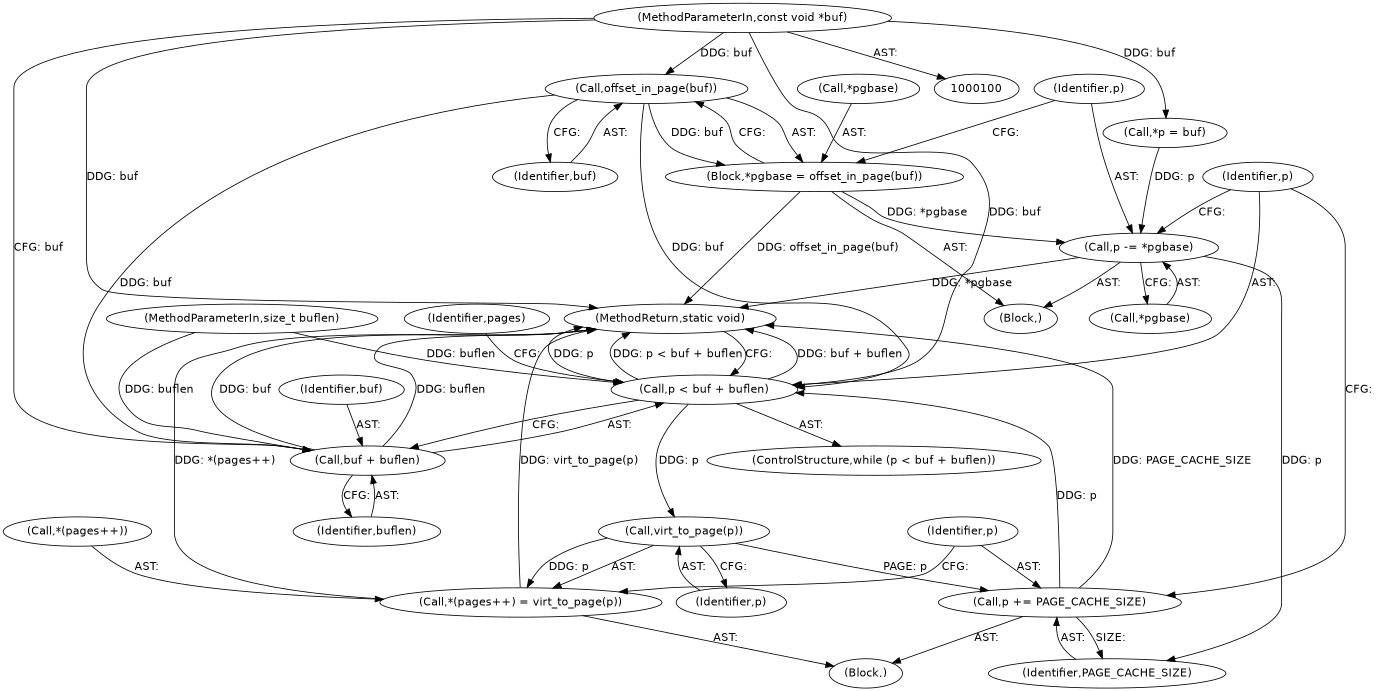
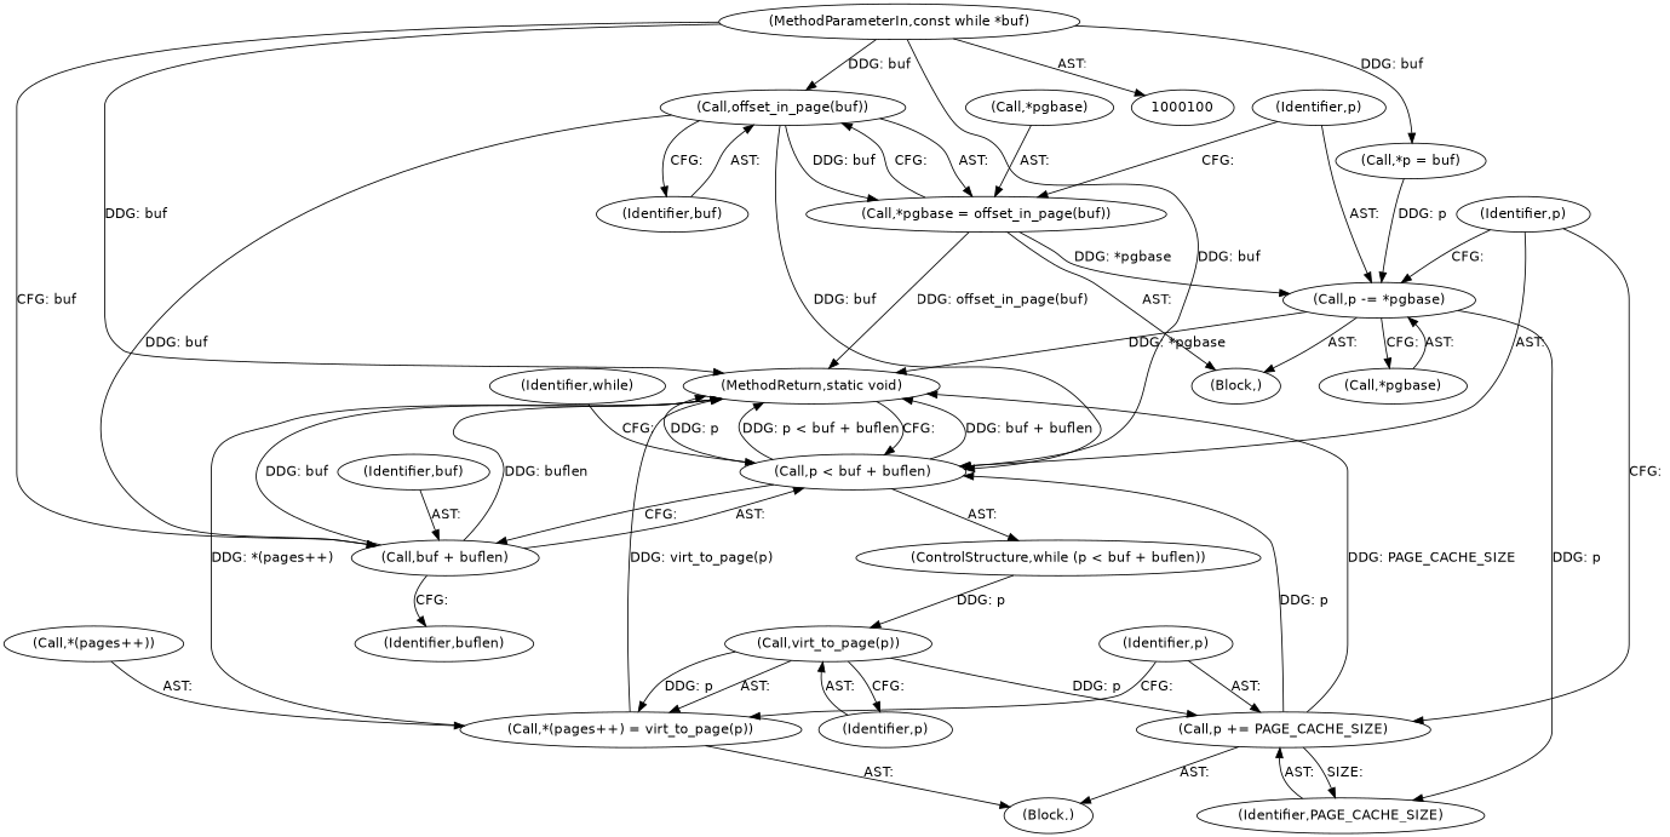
  digraph {
    fontname="DejaVu Sans"
    node [fontname="DejaVu Sans"]
    edge [fontname="DejaVu Sans"]
    n1 [label="(Call,offset_in_page(buf))"]
-   n2 [label="(Block,*pgbase = offset_in_page(buf))"]
+   n2 [label="(Call,*pgbase = offset_in_page(buf))"]
    n3 [label="(Call,p < buf + buflen)"]
    n4 [label="(Call,buf + buflen)"]
    n5 [label="(Identifier,buf)"]
    n6 [label="(MethodReturn,static void)"]
    n7 [label="(Call,p -= *pgbase)"]
    n8 [label="(Block,)"]
    n9 [label="(Call,virt_to_page(p))"]
    n10 [label="(ControlStructure,while (p < buf + buflen))"]
    n11 [label="(Identifier,buflen)"]
-   n12 [label="(MethodParameterIn,const void *buf)"]
+   n12 [label="(MethodParameterIn,const while *buf)"]
    n13 [label="(Call,*p = buf)"]
    1000100
    n15 [label="(Call,*pgbase)"]
    n16 [label="(Identifier,PAGE_CACHE_SIZE)"]
    n17 [label="(Call,*(pages++) = virt_to_page(p))"]
    n18 [label="(Call,p += PAGE_CACHE_SIZE)"]
    n19 [label="(Identifier,p)"]
    n20 [label="(Block,)"]
-   n21 [label="(MethodParameterIn,size_t buflen)"]
    n22 [label="(Identifier,p)"]
-   n23 [label="(Identifier,pages)"]
+   n23 [label="(Identifier,while)"]
    n24 [label="(Call,*(pages++))"]
    n25 [label="(Identifier,p)"]
    n26 [label="(Identifier,p)"]
    n27 [label="(Identifier,buf)"]
    n28 [label="(Call,*pgbase)"]
    n1 -> n2 [label="AST: "]
    n1 -> n2 [label="DDG: buf"]
    n1 -> n3 [label="DDG: buf"]
    n1 -> n4 [label="DDG: buf"]
    n1 -> n5 [label="CFG: "]
    n2 -> n1 [label="CFG: "]
    n2 -> n6 [label="DDG: offset_in_page(buf)"]
    n2 -> n7 [label="DDG: *pgbase"]
    n2 -> n8 [label="AST: "]
    n3 -> n4 [label="CFG: "]
    n3 -> n6 [label="DDG: buf + buflen"]
    n3 -> n6 [label="DDG: p"]
    n3 -> n6 [label="DDG: p < buf + buflen"]
-   n3 -> n9 [label="DDG: p"]
+   n10 -> n9 [label="DDG: p"]
    n3 -> n10 [label="AST: "]
    n4 -> n3 [label="AST: "]
    n4 -> n6 [label="DDG: buflen"]
    n4 -> n6 [label="DDG: buf"]
    n4 -> n11 [label="CFG: "]
    n5 -> n1 [label="AST: "]
    n6 -> n3 [label="CFG: "]
    n7 -> n6 [label="DDG: *pgbase"]
    n7 -> n8 [label="AST: "]
    n7 -> n15 [label="CFG: "]
    n7 -> n16 [label="DDG: p"]
    n9 -> n17 [label="AST: "]
    n9 -> n17 [label="DDG: p"]
-   n9 -> n18 [label="PAGE: p"]
+   n9 -> n18 [label="DDG: p"]
    n9 -> n19 [label="CFG: "]
-   n11 -> n4 [label="AST: "]
    n12 -> n1 [label="DDG: buf"]
    n12 -> n3 [label="DDG: buf"]
    n12 -> n4 [label="CFG: buf"]
    n12 -> n6 [label="DDG: buf"]
    n12 -> n13 [label="DDG: buf"]
    n12 -> 1000100 [label="AST: "]
    n13 -> n7 [label="DDG: p"]
    n15 -> n7 [label="AST: "]
    n16 -> n18 [label="AST: "]
    n17 -> n6 [label="DDG: *(pages++)"]
    n17 -> n6 [label="DDG: virt_to_page(p)"]
    n17 -> n20 [label="AST: "]
    n18 -> n3 [label="DDG: p"]
    n18 -> n6 [label="DDG: PAGE_CACHE_SIZE"]
    n18 -> n16 [label="SIZE: "]
    n18 -> n20 [label="AST: "]
    n19 -> n9 [label="AST: "]
-   n21 -> n3 [label="DDG: buflen"]
-   n21 -> n4 [label="DDG: buflen"]
    n22 -> n3 [label="AST: "]
    n22 -> n7 [label="CFG: "]
    n22 -> n18 [label="CFG: "]
    n23 -> n3 [label="CFG: "]
    n24 -> n17 [label="AST: "]
    n25 -> n2 [label="CFG: "]
    n25 -> n7 [label="AST: "]
    n26 -> n17 [label="CFG: "]
    n26 -> n18 [label="AST: "]
    n27 -> n4 [label="AST: "]
    n28 -> n2 [label="AST: "]
  }
